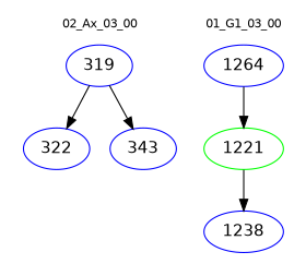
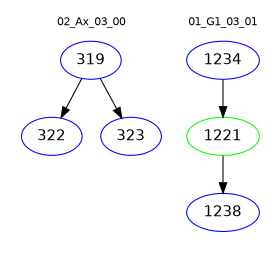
  digraph {
    fontname="DejaVu Sans"
    node [color=blue fontname="DejaVu Sans"]
    edge [color=black fontname="DejaVu Sans"]
    n1 [label=322]
    n2 [label=319]
-   n3 [label=343]
-   n4 [label=1264]
+   n3 [label=323]
+   n4 [label=1234]
    n5 [color=green label=1221]
    n6 [label=1238]
    subgraph cluster_1 {
      color=white
      fontsize=10
      label="02_Ax_03_00"
      n1
      n2
      n3
    }
    subgraph cluster_2 {
      color=white
      fontsize=10
-     label="01_G1_03_00"
+     label="01_G1_03_01"
      n4
      n5
      n6
    }
    n2 -> n1
    n2 -> n3
    n4 -> n5
    n5 -> n6
  }
